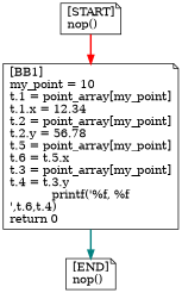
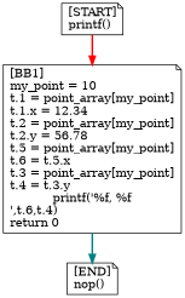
  digraph {
    node [shape=note]
    edge [style=bold]
    n1 [label="[END]\lnop()\l"]
-   n2 [label="[START]\lnop()\l"]
+   n2 [label="[START]\lprintf()\l"]
    n3 [label="[BB1]\lmy_point = 10\lt.1 = point_array[my_point]\lt.1.x = 12.34\lt.2 = point_array[my_point]\lt.2.y = 56.78\lt.5 = point_array[my_point]\lt.6 = t.5.x\lt.3 = point_array[my_point]\lt.4 = t.3.y\lprintf('%f, %f\n',t.6,t.4)\lreturn 0\l"]
    n2 -> n3 [color=red]
    n3 -> n1 [color=teal]
  }
